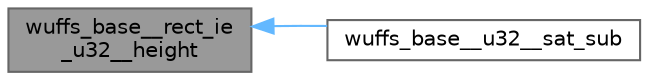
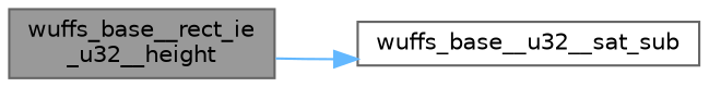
  digraph {
    rankdir=LR
    node [fontname=Helvetica fontsize=10 shape=box style=filled]
    n1 [color=gray40 fillcolor=grey60 fontcolor=black height=0.2 label="wuffs_base__rect_ie\l_u32__height" width=0.4]
    n2 [color=grey40 fillcolor=white height=0.2 label=wuffs_base__u32__sat_sub width=0.4]
-   n2 -> n1 [color=steelblue1 fontname=Helvetica fontsize=10 labelfontname=Helvetica labelfontsize=10 style=solid]
+   n1 -> n2 [color=steelblue1 fontname=Helvetica fontsize=10 labelfontname=Helvetica labelfontsize=10 style=solid]
  }
